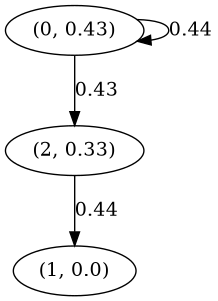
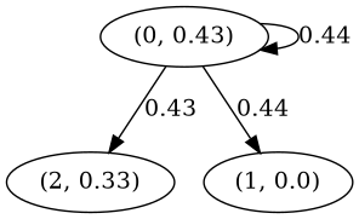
  digraph {
    n1 [label="(0, 0.43)"]
    n2 [label="(2, 0.33)"]
    n3 [label="(1, 0.0)"]
    n1 -> n1 [label=0.44]
    n1 -> n2 [label=0.43]
-   n2 -> n3 [label=0.44]
+   n1 -> n3 [label=0.44]
  }
